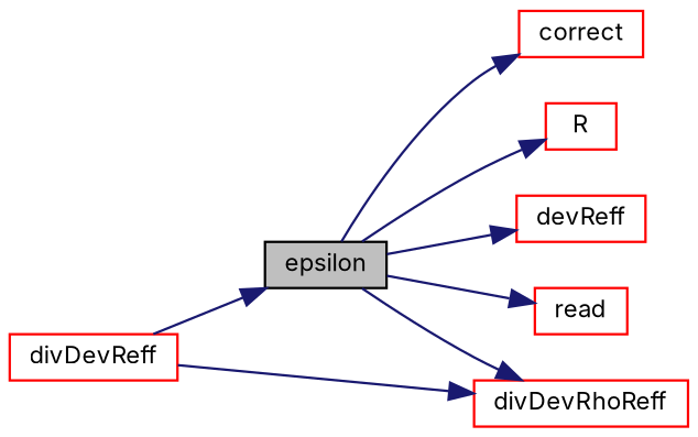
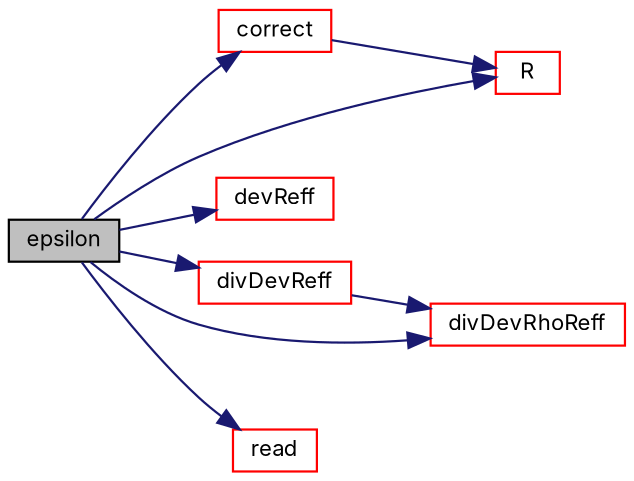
  digraph {
    fontname=Inter
    rankdir=LR
    node [color=red fontname=Inter fontsize=10 shape=record]
    edge [color=midnightblue fontname=Inter fontsize=10 labelfontname=FreeSans labelfontsize=10 style=solid]
    n1 [color=black fillcolor=grey75 fontcolor=black height=0.2 label=epsilon style=filled width=0.4]
    n2 [height=0.2 label=correct width=0.4]
    n3 [height=0.2 label=R width=0.4]
    n4 [height=0.2 label=devReff width=0.4]
    n5 [height=0.2 label=divDevReff width=0.4]
    n6 [height=0.2 label=divDevRhoReff width=0.4]
    n7 [height=0.2 label=read width=0.4]
    n1 -> n2
    n1 -> n3
    n1 -> n4
-   n5 -> n1
+   n1 -> n5
    n1 -> n6
    n1 -> n7
+   n2 -> n3
    n5 -> n6
  }
